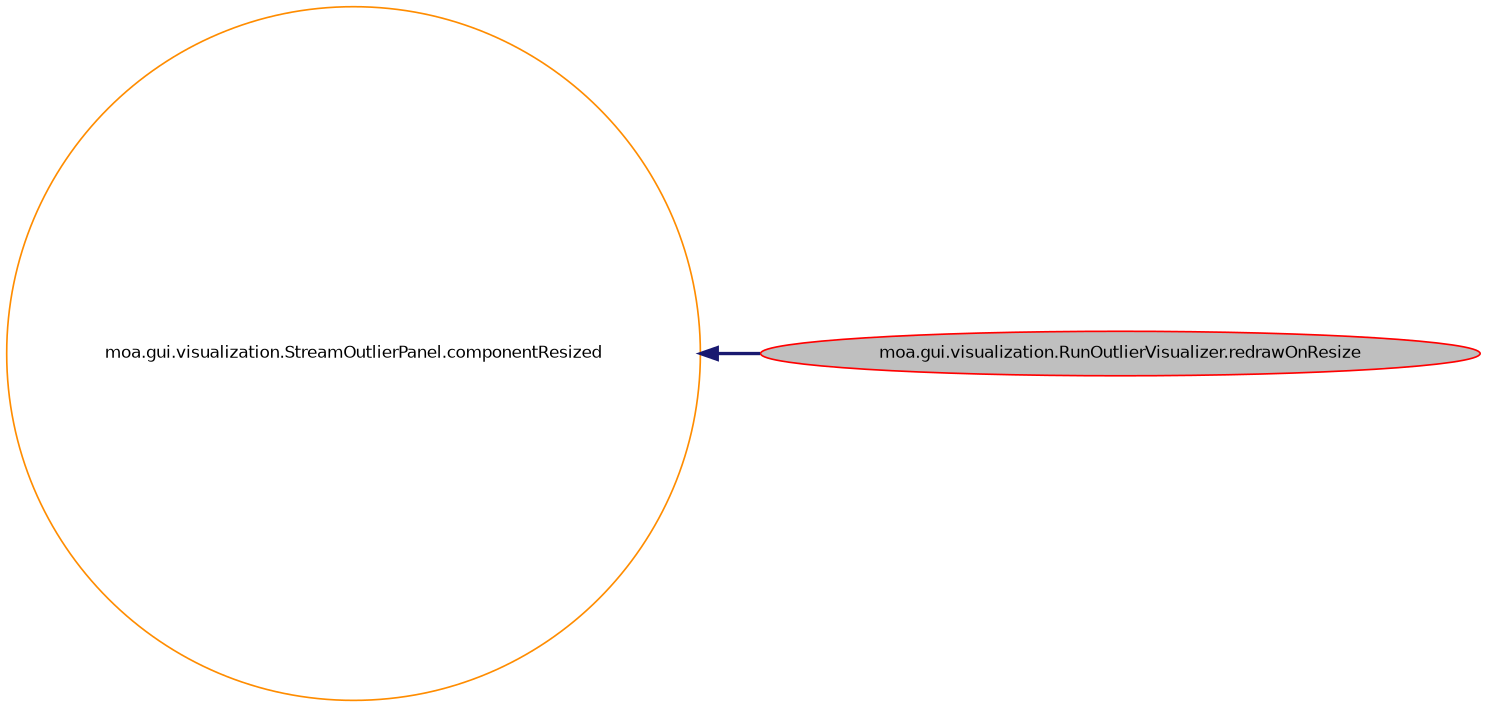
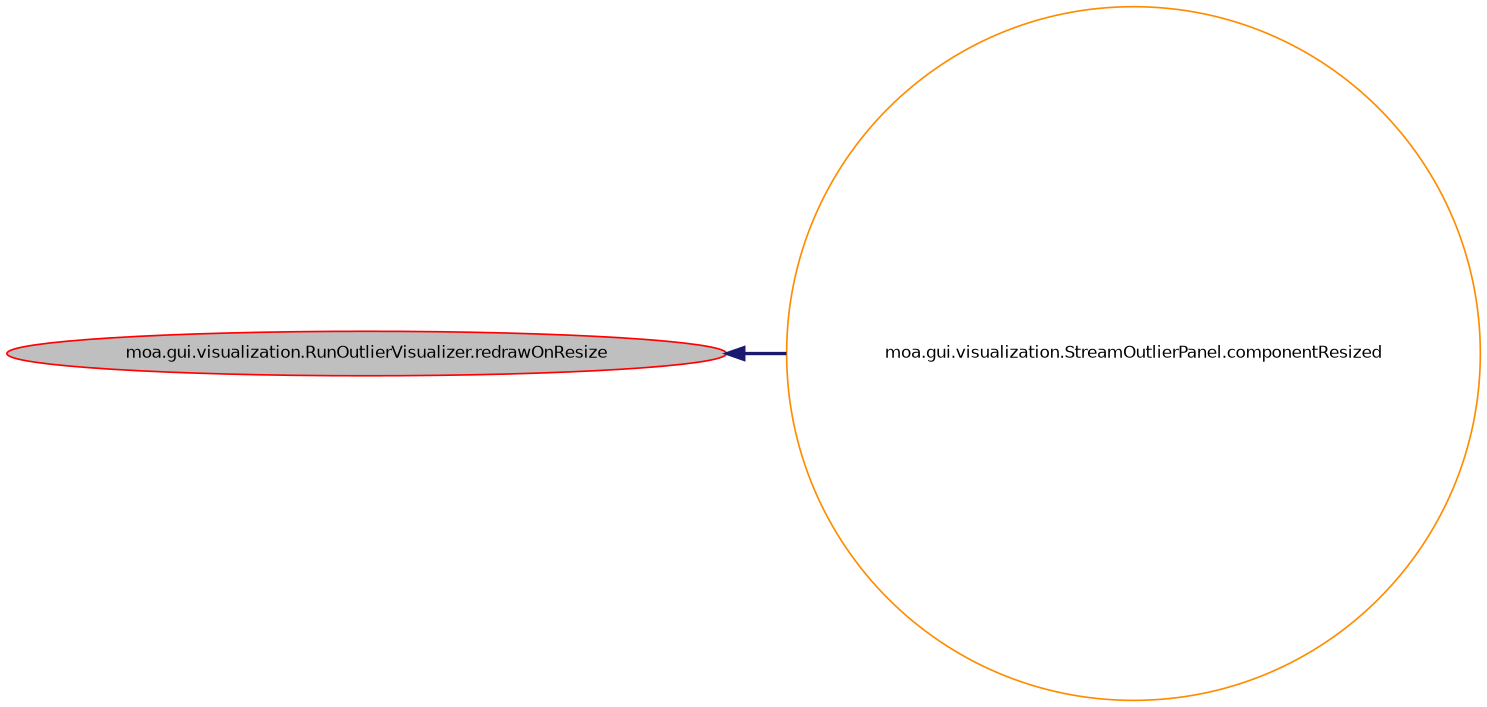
  digraph {
    rankdir=LR
    node [fontname=Helvetica fontsize=10 style=filled]
    n1 [color=red fillcolor=grey75 fontcolor=black height=0.2 label="moa.gui.visualization.RunOutlierVisualizer.redrawOnResize" shape=ellipse width=0.4]
    n2 [color=darkorange fillcolor=white height=0.2 label="moa.gui.visualization.StreamOutlierPanel.componentResized" shape=circle width=0.4]
-   n2 -> n1 [color=midnightblue dir=back fontname=Helvetica fontsize=10 labelfontname=Helvetica labelfontsize=10 style=bold]
+   n1 -> n2 [color=midnightblue dir=back fontname=Helvetica fontsize=10 labelfontname=Helvetica labelfontsize=10 style=bold]
  }
